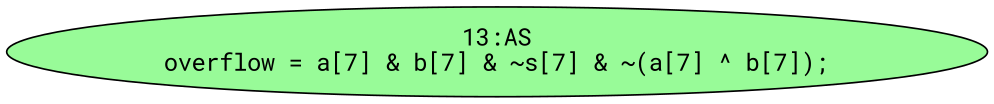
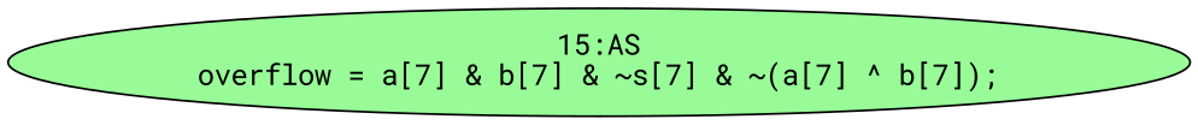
  strict digraph {
    rankdir=LR
    fontname="Roboto Mono"
-   n1 [ast="<pyverilog.vparser.ast.Assign object at 0x7f61334f4e90>" def_var="['overflow']" fillcolor=palegreen label="13:AS\noverflow = a[7] & b[7] & ~s[7] & ~(a[7] ^ b[7]);" statements="[]" style=filled typ=Assign use_var="['a', 'b', 's', 'a', 'b']" fontname="Roboto Mono"]
+   n1 [ast="<pyverilog.vparser.ast.Assign object at 0x7f61334f4e90>" def_var="['overflow']" fillcolor=palegreen label="15:AS\noverflow = a[7] & b[7] & ~s[7] & ~(a[7] ^ b[7]);" statements="[]" style=filled typ=Assign use_var="['a', 'b', 's', 'a', 'b']" fontname="Roboto Mono"]
  }
